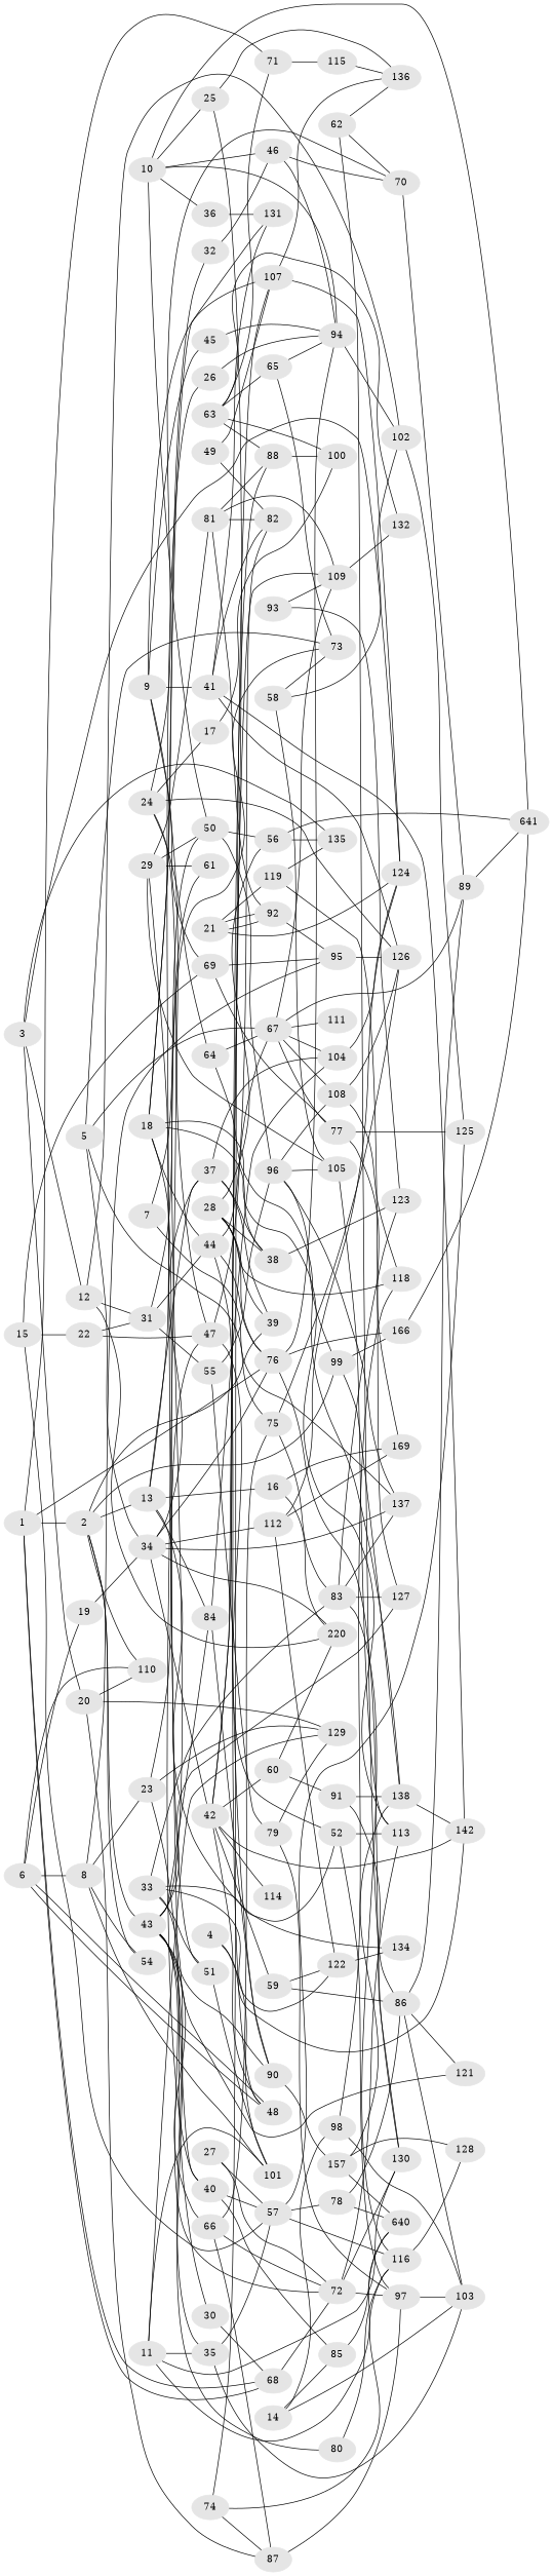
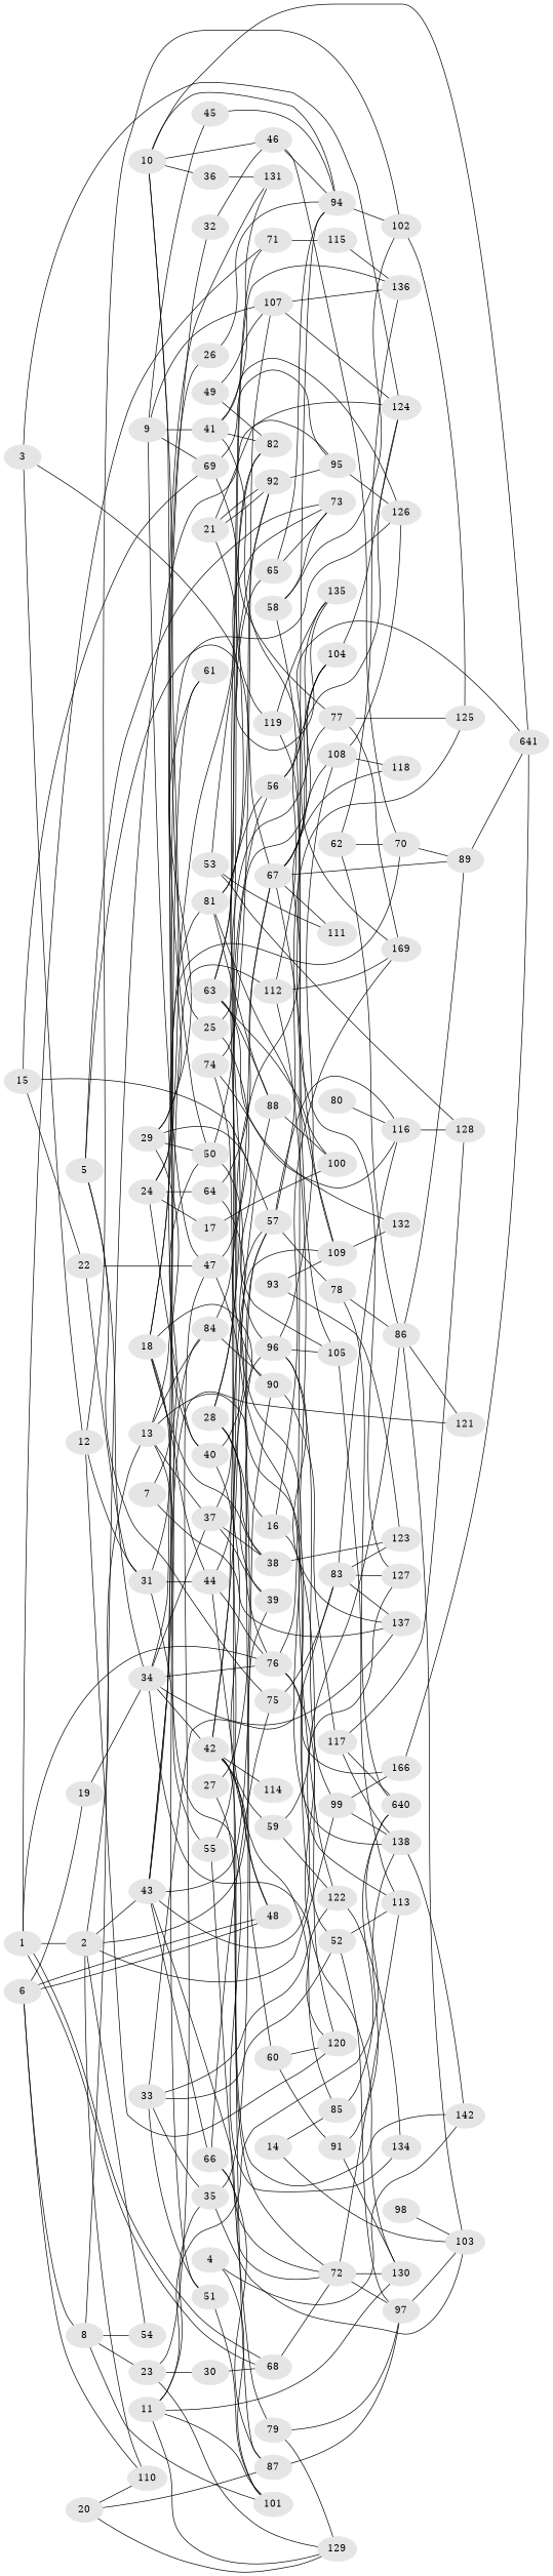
  graph {
    rankdir=LR
    node [color=gray90 style=filled]
    1
    2
    68
    71
    76
    13
    39
    43
    54
    99
    110
    72
    115
    94
    130
    n16 [label=166]
    16
    26
    37
    84
    134
    73
    90
    66
    80
    121
    127
    138
    3
    12
    20
    124
    135
    31
    102
-   120 [label=220]
+   120
    129
    87
    4
    101
    142
    5
    34
    67
    75
    137
    42
    112
    104
    109
    111
    77
    89
    108
    126
    83
    6
    8
    19
    48
    23
    95
    7
    50
    56
    96
    47
    30
    9
    41
    45
    69
    107
    131
    82
    52
    136
    10
    25
    36
    46
    n82 [label=641]
    70
    11
    35
    n86 [label=640]
    103
    57
    17
    100
    44
    61
    55
    125
    n95 [label=169]
    38
    14
    85
    98
    118
    15
    22
    78
    116
    18
    32
    51
    113
    123
    97
    21
    92
    119
    24
    40
    64
-   117 [label=157]
+   117
    27
    28
    29
    81
    105
    88
    79
    33
    122
    59
    60
    114
    86
    91
    132
    49
+   53
    128
    58
    62
    63
    65
    74
    93
    1 -- 2
    1 -- 68
    1 -- 68
    1 -- 71
    1 -- 76
    2 -- 13
    2 -- 39
    2 -- 43
    2 -- 54
    2 -- 99
    2 -- 110
    68 -- 72
    71 -- 115
    76 -- 94
    76 -- 130
    76 -- n16
    13 -- 16
    13 -- 26
    13 -- 37
    13 -- 84
    13 -- 134
    43 -- 72
    43 -- 84
    43 -- 73
    43 -- 90
    43 -- 66
-   43 -- 80
    43 -- 121
    43 -- 127
    99 -- n16
    99 -- 138
    72 -- 130
    72 -- 113
    72 -- 97
    115 -- 136
    94 -- 102
    n16 -- n82
    16 -- 120
    16 -- n95
    26 -- 94
    37 -- 39
    37 -- 104
    37 -- 38
    84 -- 90
    84 -- 104
    90 -- 117
    66 -- 72
    66 -- 87
    66 -- 75
    80 -- 116
    138 -- 142
    3 -- 12
-   3 -- 20
    3 -- 124
    3 -- 135
    12 -- 31
    12 -- 102
    12 -- 120
    20 -- 110
    20 -- 129
    20 -- 87
    31 -- 44
    31 -- 61
    31 -- 55
    102 -- 125
    87 -- 97
    4 -- 101
    4 -- 142
    5 -- 73
    5 -- 34
    5 -- 67
    5 -- 75
    34 -- 76
    34 -- 37
    34 -- 120
    34 -- 137
    34 -- 42
    34 -- 112
    67 -- 104
    67 -- 109
    67 -- 111
    67 -- 77
    67 -- 89
    67 -- 108
-   75 -- 126
    75 -- 83
    42 -- 142
    42 -- 109
    42 -- 48
    42 -- 88
    42 -- 59
    42 -- 60
    42 -- 114
    112 -- 124
    112 -- n95
    112 -- 122
    104 -- 124
    109 -- 132
    77 -- 125
    77 -- n95
    89 -- n82
    108 -- 126
    108 -- 118
    83 -- 127
    83 -- 137
    83 -- 116
    83 -- 123
    6 -- 110
    6 -- 8
    6 -- 19
    6 -- 48
    6 -- 48
    8 -- 54
    8 -- 101
    8 -- 23
    8 -- 95
    19 -- 34
    23 -- 129
    23 -- 47
    23 -- 30
    95 -- 126
    7 -- 137
    7 -- 50
    50 -- 56
    50 -- 96
    56 -- 135
    56 -- n82
    96 -- 99
    96 -- 137
    96 -- 108
    96 -- 105
    47 -- 67
    47 -- 52
    30 -- 68
    9 -- 47
    9 -- 41
    9 -- 45
    9 -- 69
    9 -- 107
-   41 -- 142
+   41 -- n95
    41 -- 126
    41 -- 131
    41 -- 82
    45 -- 94
    69 -- 77
    69 -- 95
    107 -- 124
    107 -- 136
    52 -- 113
    52 -- 97
    10 -- 94
    10 -- 50
    10 -- 25
    10 -- 36
    10 -- 46
    10 -- n82
    25 -- 90
    25 -- 136
    36 -- 131
    46 -- 94
    46 -- 70
    70 -- 89
    11 -- 130
    11 -- 129
    11 -- 101
    11 -- 35
    11 -- n86
    35 -- 103
    35 -- 57
    57 -- 125
    57 -- 78
    57 -- 116
    17 -- 100
    44 -- 76
    44 -- 48
    44 -- 82
    55 -- 96
    55 -- 79
    38 -- 123
    14 -- 103
    14 -- 85
-   14 -- 98
    85 -- n86
    98 -- 103
-   98 -- 118
    15 -- 69
    15 -- 57
    15 -- 22
    22 -- 31
    22 -- 47
    78 -- n86
    78 -- 86
    116 -- 128
    18 -- 131
    18 -- 44
    18 -- 38
    18 -- 32
    18 -- 51
    18 -- 113
    32 -- 46
    51 -- 101
    97 -- 103
    21 -- 124
    21 -- 92
    21 -- 92
    21 -- 119
    92 -- 95
    119 -- 127
    119 -- 135
    24 -- 126
    24 -- 70
    24 -- 17
    24 -- 40
    24 -- 64
    40 -- 57
    40 -- 85
    64 -- 138
    64 -- 67
    117 -- 138
    117 -- n86
    117 -- 128
    27 -- 72
    27 -- 57
    28 -- 76
    28 -- 39
    28 -- 56
    28 -- 38
    28 -- 118
    29 -- 50
    29 -- 61
    29 -- 40
    29 -- 81
    29 -- 105
    81 -- 109
    81 -- 82
    81 -- 92
    81 -- 88
    105 -- 113
    88 -- 100
    79 -- 129
    79 -- 97
    33 -- 83
    33 -- 52
    33 -- 35
    33 -- 51
    33 -- 122
    122 -- 134
    59 -- 122
    59 -- 86
    60 -- 120
    60 -- 91
    86 -- 121
    86 -- 89
    86 -- 103
    91 -- 130
    91 -- 138
    49 -- 107
    49 -- 82
+   53 -- 111
+   53 -- 92
+   53 -- 128
    58 -- 73
    58 -- 102
    58 -- 105
    62 -- 136
    62 -- 70
    62 -- 86
    63 -- 71
    63 -- 100
    63 -- 88
    63 -- 132
    63 -- 65
    65 -- 94
    65 -- 73
    74 -- 87
    74 -- 107
    74 -- 116
    93 -- 109
    93 -- 123
  }
